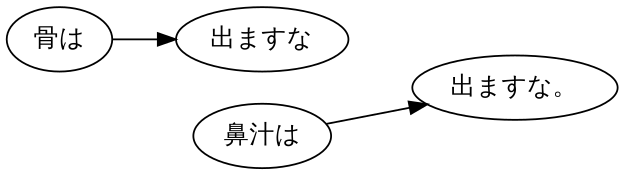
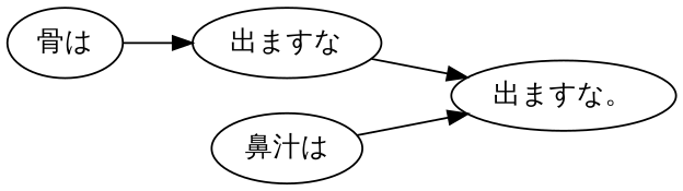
  digraph {
    rankdir=LR
    n1 [label="骨は"]
    n2 [label="出ますな"]
    n3 [label="出ますな。"]
    n4 [label="鼻汁は"]
    n1 -> n2
+   n2 -> n3
    n4 -> n3
  }
